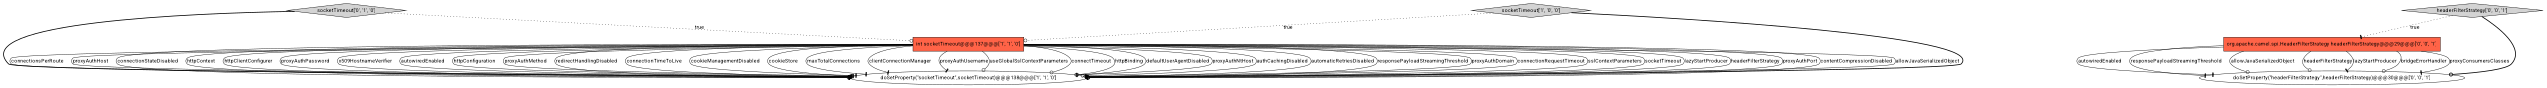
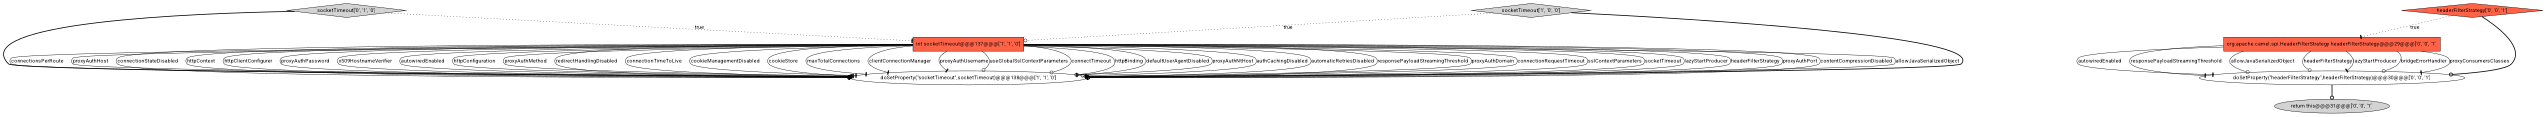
  digraph {
    fontname=Roboto
    node [fillcolor=lightgray fontname=Roboto shape=diamond style=filled]
    edge [arrowhead=odot fontname=Roboto style=solid]
    n1 [label="socketTimeout['0', '1', '0']"]
    n2 [fillcolor=white label="doSetProperty(\"socketTimeout\",socketTimeout)@@@138@@@['1', '1', '0']" shape=ellipse]
    n3 [fillcolor=tomato label="int socketTimeout@@@137@@@['1', '1', '0']" shape=box]
-   n4 [label="headerFilterStrategy['0', '0', '1']"]
+   n4 [fillcolor=tomato label="headerFilterStrategy['0', '0', '1']"]
    n5 [fillcolor=tomato label="org.apache.camel.spi.HeaderFilterStrategy headerFilterStrategy@@@29@@@['0', '0', '1']" shape=box]
    n6 [fillcolor=white label="doSetProperty(\"headerFilterStrategy\",headerFilterStrategy)@@@30@@@['0', '0', '1']" shape=ellipse]
+   n7 [label="return this@@@31@@@['0', '0', '1']" shape=ellipse]
    n8 [label="socketTimeout['1', '0', '0']"]
    n1 -> n2 [style=bold]
-   n1 -> n3 [label=true style=dotted]
+   n1 -> n3 [arrowhead=tee label=true style=dotted]
    n3 -> n2 [arrowhead=tee label=connectionsPerRoute]
    n3 -> n2 [label=proxyAuthHost]
    n3 -> n2 [arrowhead=tee label=connectionStateDisabled]
    n3 -> n2 [arrowhead=tee label=httpContext]
    n3 -> n2 [arrowhead=tee label=httpClientConfigurer]
    n3 -> n2 [label=proxyAuthPassword]
    n3 -> n2 [arrowhead=tee label=x509HostnameVerifier]
    n3 -> n2 [label=autowiredEnabled]
    n3 -> n2 [arrowhead=tee label=httpConfiguration]
    n3 -> n2 [arrowhead=tee label=proxyAuthMethod]
    n3 -> n2 [label=redirectHandlingDisabled]
    n3 -> n2 [arrowhead=tee label=connectionTimeToLive]
    n3 -> n2 [arrowhead=tee label=cookieManagementDisabled]
    n3 -> n2 [label=cookieStore]
    n3 -> n2 [arrowhead=tee label=maxTotalConnections]
    n3 -> n2 [arrowhead=tee label=clientConnectionManager]
    n3 -> n2 [arrowhead=tee label=proxyAuthUsername]
    n3 -> n2 [label=useGlobalSslContextParameters]
    n3 -> n2 [label=connectTimeout]
    n3 -> n2 [label=httpBinding]
    n3 -> n2 [arrowhead=tee label=defaultUserAgentDisabled]
    n3 -> n2 [label=proxyAuthNtHost]
    n3 -> n2 [label=authCachingDisabled]
    n3 -> n2 [label=automaticRetriesDisabled]
    n3 -> n2 [label=responsePayloadStreamingThreshold]
    n3 -> n2 [label=proxyAuthDomain]
    n3 -> n2 [arrowhead=tee label=connectionRequestTimeout]
    n3 -> n2 [label=sslContextParameters]
    n3 -> n2 [label=socketTimeout]
    n3 -> n2 [arrowhead=tee label=lazyStartProducer]
    n3 -> n2 [label=headerFilterStrategy]
    n3 -> n2 [arrowhead=tee label=proxyAuthPort]
    n3 -> n2 [label=contentCompressionDisabled]
    n3 -> n2 [label=allowJavaSerializedObject]
    n4 -> n5 [arrowhead=tee label=true style=dotted]
    n4 -> n6 [style=bold]
    n5 -> n6 [arrowhead=tee label=autowiredEnabled]
    n5 -> n6 [arrowhead=tee label=responsePayloadStreamingThreshold]
    n5 -> n6 [label=allowJavaSerializedObject]
    n5 -> n6 [label=headerFilterStrategy]
    n5 -> n6 [arrowhead=tee label=lazyStartProducer]
    n5 -> n6 [label=bridgeErrorHandler]
    n5 -> n6 [arrowhead=tee label=proxyConsumersClasses]
+   n6 -> n7 [style=bold]
    n8 -> n2 [arrowhead=tee style=bold]
    n8 -> n3 [label=true style=dotted]
  }
